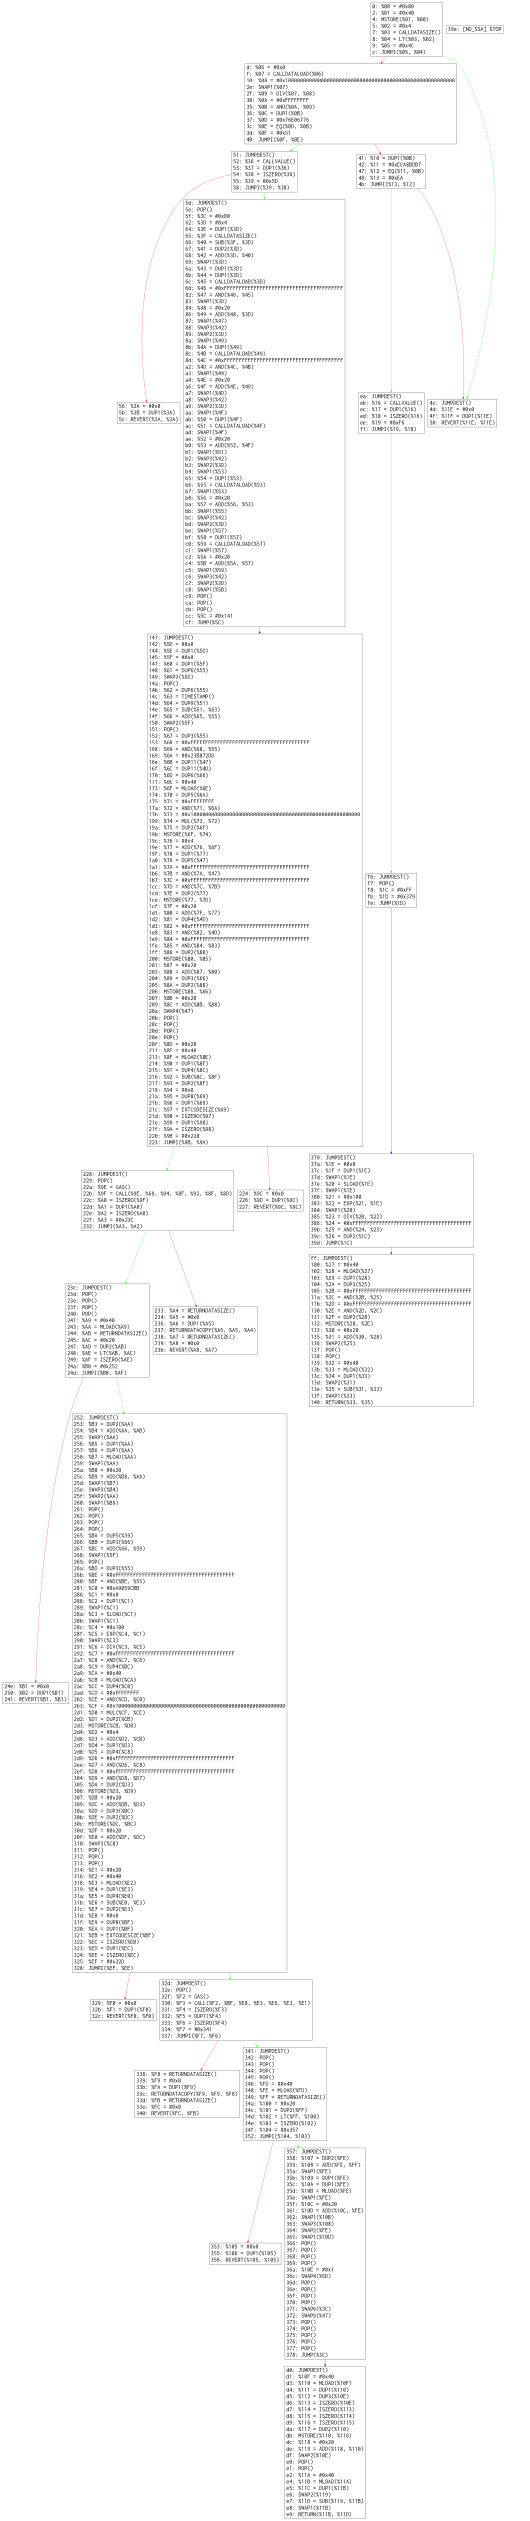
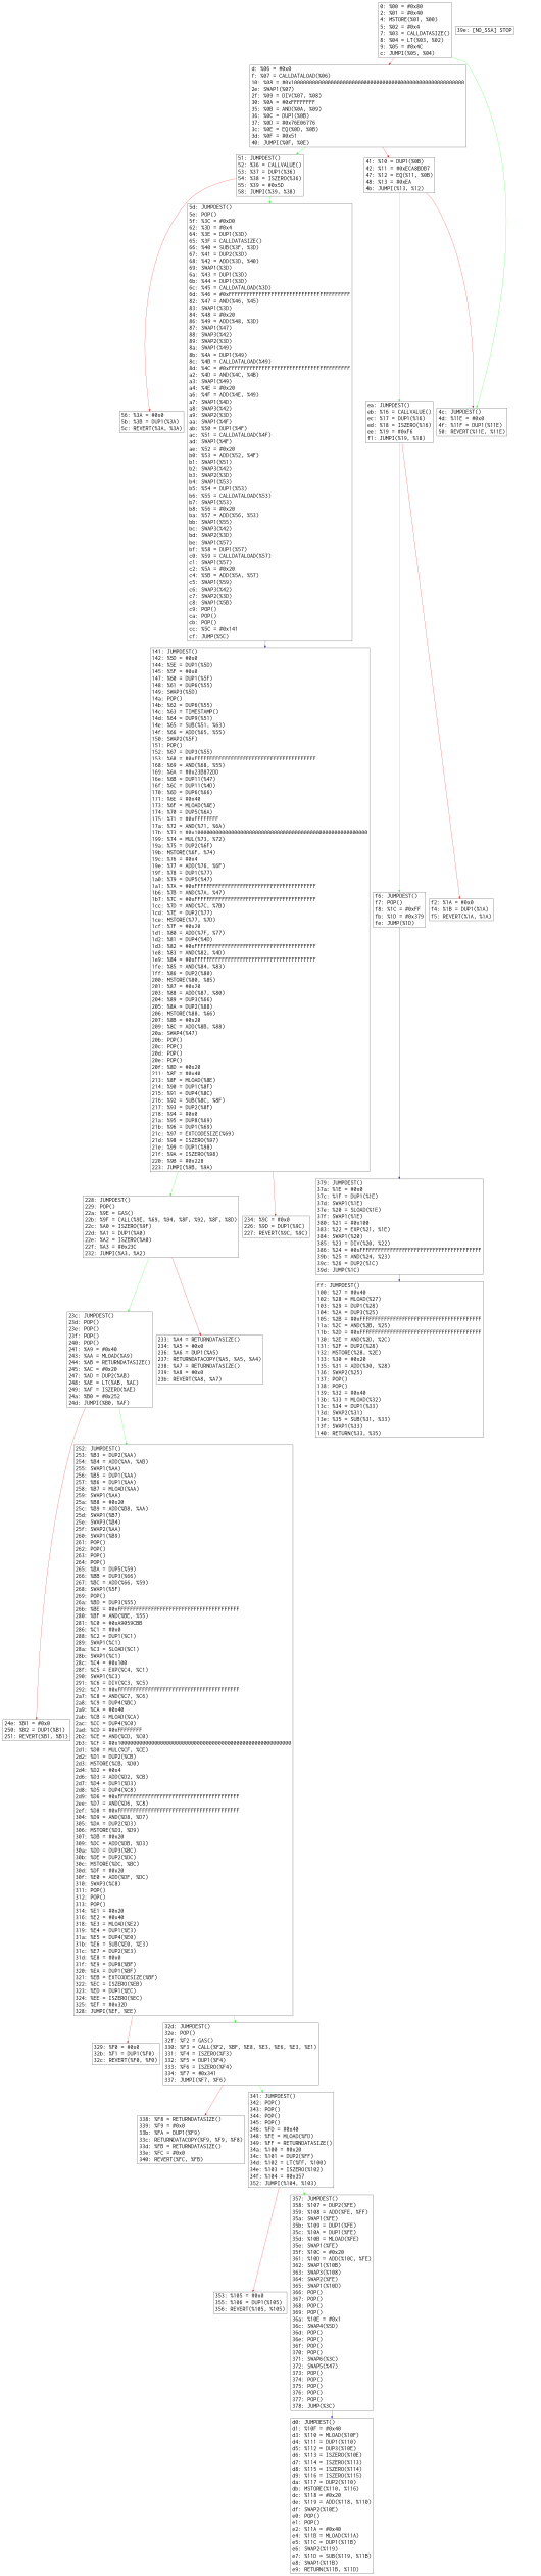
  digraph {
    node [fontname=Courier fontsize=30.0 rank=same shape=box]
    edge [color=red]
    n1 [label="0: %00 = #0x80\l2: %01 = #0x40\l4: MSTORE(%01, %00)\l5: %02 = #0x4\l7: %03 = CALLDATASIZE()\l8: %04 = LT(%03, %02)\l9: %05 = #0x4C\lc: JUMPI(%05, %04)\l"]
    n2 [label="d: %06 = #0x0\lf: %07 = CALLDATALOAD(%06)\l10: %08 = #0x100000000000000000000000000000000000000000000000000000000\l2e: SWAP1(%07)\l2f: %09 = DIV(%07, %08)\l30: %0A = #0xFFFFFFFF\l35: %0B = AND(%0A, %09)\l36: %0C = DUP1(%0B)\l37: %0D = #0x76E06776\l3c: %0E = EQ(%0D, %0B)\l3d: %0F = #0x51\l40: JUMPI(%0F, %0E)\l"]
    n3 [label="41: %10 = DUP1(%0B)\l42: %11 = #0xECA8BDB7\l47: %12 = EQ(%11, %0B)\l48: %13 = #0xEA\l4b: JUMPI(%13, %12)\l"]
    n4 [label="4c: JUMPDEST()\l4d: %11E = #0x0\l4f: %11F = DUP1(%11E)\l50: REVERT(%11E, %11E)\l"]
    n5 [label="51: JUMPDEST()\l52: %36 = CALLVALUE()\l53: %37 = DUP1(%36)\l54: %38 = ISZERO(%36)\l55: %39 = #0x5D\l58: JUMPI(%39, %38)\l"]
    n6 [label="56: %3A = #0x0\l5b: %3B = DUP1(%3A)\l5c: REVERT(%3A, %3A)\l"]
    n7 [label="5d: JUMPDEST()\l5e: POP()\l5f: %3C = #0xD0\l62: %3D = #0x4\l64: %3E = DUP1(%3D)\l65: %3F = CALLDATASIZE()\l66: %40 = SUB(%3F, %3D)\l67: %41 = DUP2(%3D)\l68: %42 = ADD(%3D, %40)\l69: SWAP1(%3D)\l6a: %43 = DUP1(%3D)\l6b: %44 = DUP1(%3D)\l6c: %45 = CALLDATALOAD(%3D)\l6d: %46 = #0xFFFFFFFFFFFFFFFFFFFFFFFFFFFFFFFFFFFFFFFF\l82: %47 = AND(%46, %45)\l83: SWAP1(%3D)\l84: %48 = #0x20\l86: %49 = ADD(%48, %3D)\l87: SWAP1(%47)\l88: SWAP3(%42)\l89: SWAP2(%3D)\l8a: SWAP1(%49)\l8b: %4A = DUP1(%49)\l8c: %4B = CALLDATALOAD(%49)\l8d: %4C = #0xFFFFFFFFFFFFFFFFFFFFFFFFFFFFFFFFFFFFFFFF\la2: %4D = AND(%4C, %4B)\la3: SWAP1(%49)\la4: %4E = #0x20\la6: %4F = ADD(%4E, %49)\la7: SWAP1(%4D)\la8: SWAP3(%42)\la9: SWAP2(%3D)\laa: SWAP1(%4F)\lab: %50 = DUP1(%4F)\lac: %51 = CALLDATALOAD(%4F)\lad: SWAP1(%4F)\lae: %52 = #0x20\lb0: %53 = ADD(%52, %4F)\lb1: SWAP1(%51)\lb2: SWAP3(%42)\lb3: SWAP2(%3D)\lb4: SWAP1(%53)\lb5: %54 = DUP1(%53)\lb6: %55 = CALLDATALOAD(%53)\lb7: SWAP1(%53)\lb8: %56 = #0x20\lba: %57 = ADD(%56, %53)\lbb: SWAP1(%55)\lbc: SWAP3(%42)\lbd: SWAP2(%3D)\lbe: SWAP1(%57)\lbf: %58 = DUP1(%57)\lc0: %59 = CALLDATALOAD(%57)\lc1: SWAP1(%57)\lc2: %5A = #0x20\lc4: %5B = ADD(%5A, %57)\lc5: SWAP1(%59)\lc6: SWAP3(%42)\lc7: SWAP2(%3D)\lc8: SWAP1(%5B)\lc9: POP()\lca: POP()\lcb: POP()\lcc: %5C = #0x141\lcf: JUMP(%5C)\l"]
    n8 [label="d0: JUMPDEST()\ld1: %10F = #0x40\ld3: %110 = MLOAD(%10F)\ld4: %111 = DUP1(%110)\ld5: %112 = DUP3(%10E)\ld6: %113 = ISZERO(%10E)\ld7: %114 = ISZERO(%113)\ld8: %115 = ISZERO(%114)\ld9: %116 = ISZERO(%115)\lda: %117 = DUP2(%110)\ldb: MSTORE(%110, %116)\ldc: %118 = #0x20\lde: %119 = ADD(%118, %110)\ldf: SWAP2(%10E)\le0: POP()\le1: POP()\le2: %11A = #0x40\le4: %11B = MLOAD(%11A)\le5: %11C = DUP1(%11B)\le6: SWAP2(%119)\le7: %11D = SUB(%119, %11B)\le8: SWAP1(%11B)\le9: RETURN(%11B, %11D)\l"]
    n9 [label="ea: JUMPDEST()\leb: %16 = CALLVALUE()\lec: %17 = DUP1(%16)\led: %18 = ISZERO(%16)\lee: %19 = #0xF6\lf1: JUMPI(%19, %18)\l"]
+   n10 [label="f2: %1A = #0x0\lf4: %1B = DUP1(%1A)\lf5: REVERT(%1A, %1A)\l"]
    n11 [label="f6: JUMPDEST()\lf7: POP()\lf8: %1C = #0xFF\lfb: %1D = #0x379\lfe: JUMP(%1D)\l"]
    n12 [label="ff: JUMPDEST()\l100: %27 = #0x40\l102: %28 = MLOAD(%27)\l103: %29 = DUP1(%28)\l104: %2A = DUP3(%25)\l105: %2B = #0xFFFFFFFFFFFFFFFFFFFFFFFFFFFFFFFFFFFFFFFF\l11a: %2C = AND(%2B, %25)\l11b: %2D = #0xFFFFFFFFFFFFFFFFFFFFFFFFFFFFFFFFFFFFFFFF\l130: %2E = AND(%2D, %2C)\l131: %2F = DUP2(%28)\l132: MSTORE(%28, %2E)\l133: %30 = #0x20\l135: %31 = ADD(%30, %28)\l136: SWAP2(%25)\l137: POP()\l138: POP()\l139: %32 = #0x40\l13b: %33 = MLOAD(%32)\l13c: %34 = DUP1(%33)\l13d: SWAP2(%31)\l13e: %35 = SUB(%31, %33)\l13f: SWAP1(%33)\l140: RETURN(%33, %35)\l"]
    n13 [label="141: JUMPDEST()\l142: %5D = #0x0\l144: %5E = DUP1(%5D)\l145: %5F = #0x0\l147: %60 = DUP1(%5F)\l148: %61 = DUP6(%55)\l149: SWAP3(%5D)\l14a: POP()\l14b: %62 = DUP6(%55)\l14c: %63 = TIMESTAMP()\l14d: %64 = DUP9(%51)\l14e: %65 = SUB(%51, %63)\l14f: %66 = ADD(%65, %55)\l150: SWAP2(%5F)\l151: POP()\l152: %67 = DUP3(%55)\l153: %68 = #0xFFFFFFFFFFFFFFFFFFFFFFFFFFFFFFFFFFFFFFFF\l168: %69 = AND(%68, %55)\l169: %6A = #0x23B872DD\l16e: %6B = DUP11(%47)\l16f: %6C = DUP11(%4D)\l170: %6D = DUP6(%66)\l171: %6E = #0x40\l173: %6F = MLOAD(%6E)\l174: %70 = DUP5(%6A)\l175: %71 = #0xFFFFFFFF\l17a: %72 = AND(%71, %6A)\l17b: %73 = #0x100000000000000000000000000000000000000000000000000000000\l199: %74 = MUL(%73, %72)\l19a: %75 = DUP2(%6F)\l19b: MSTORE(%6F, %74)\l19c: %76 = #0x4\l19e: %77 = ADD(%76, %6F)\l19f: %78 = DUP1(%77)\l1a0: %79 = DUP5(%47)\l1a1: %7A = #0xFFFFFFFFFFFFFFFFFFFFFFFFFFFFFFFFFFFFFFFF\l1b6: %7B = AND(%7A, %47)\l1b7: %7C = #0xFFFFFFFFFFFFFFFFFFFFFFFFFFFFFFFFFFFFFFFF\l1cc: %7D = AND(%7C, %7B)\l1cd: %7E = DUP2(%77)\l1ce: MSTORE(%77, %7D)\l1cf: %7F = #0x20\l1d1: %80 = ADD(%7F, %77)\l1d2: %81 = DUP4(%4D)\l1d3: %82 = #0xFFFFFFFFFFFFFFFFFFFFFFFFFFFFFFFFFFFFFFFF\l1e8: %83 = AND(%82, %4D)\l1e9: %84 = #0xFFFFFFFFFFFFFFFFFFFFFFFFFFFFFFFFFFFFFFFF\l1fe: %85 = AND(%84, %83)\l1ff: %86 = DUP2(%80)\l200: MSTORE(%80, %85)\l201: %87 = #0x20\l203: %88 = ADD(%87, %80)\l204: %89 = DUP3(%66)\l205: %8A = DUP2(%88)\l206: MSTORE(%88, %66)\l207: %8B = #0x20\l209: %8C = ADD(%8B, %88)\l20a: SWAP4(%47)\l20b: POP()\l20c: POP()\l20d: POP()\l20e: POP()\l20f: %8D = #0x20\l211: %8E = #0x40\l213: %8F = MLOAD(%8E)\l214: %90 = DUP1(%8F)\l215: %91 = DUP4(%8C)\l216: %92 = SUB(%8C, %8F)\l217: %93 = DUP2(%8F)\l218: %94 = #0x0\l21a: %95 = DUP8(%69)\l21b: %96 = DUP1(%69)\l21c: %97 = EXTCODESIZE(%69)\l21d: %98 = ISZERO(%97)\l21e: %99 = DUP1(%98)\l21f: %9A = ISZERO(%98)\l220: %9B = #0x228\l223: JUMPI(%9B, %9A)\l"]
-   n14 [label="224: %9C = #0x0\l226: %9D = DUP1(%9C)\l227: REVERT(%9C, %9C)\l"]
+   n14 [label="234: %9C = #0x0\l226: %9D = DUP1(%9C)\l227: REVERT(%9C, %9C)\l"]
    n15 [label="228: JUMPDEST()\l229: POP()\l22a: %9E = GAS()\l22b: %9F = CALL(%9E, %69, %94, %8F, %92, %8F, %8D)\l22c: %A0 = ISZERO(%9F)\l22d: %A1 = DUP1(%A0)\l22e: %A2 = ISZERO(%A0)\l22f: %A3 = #0x23C\l232: JUMPI(%A3, %A2)\l"]
    n16 [label="233: %A4 = RETURNDATASIZE()\l234: %A5 = #0x0\l236: %A6 = DUP1(%A5)\l237: RETURNDATACOPY(%A5, %A5, %A4)\l238: %A7 = RETURNDATASIZE()\l239: %A8 = #0x0\l23b: REVERT(%A8, %A7)\l"]
    n17 [label="23c: JUMPDEST()\l23d: POP()\l23e: POP()\l23f: POP()\l240: POP()\l241: %A9 = #0x40\l243: %AA = MLOAD(%A9)\l244: %AB = RETURNDATASIZE()\l245: %AC = #0x20\l247: %AD = DUP2(%AB)\l248: %AE = LT(%AB, %AC)\l249: %AF = ISZERO(%AE)\l24a: %B0 = #0x252\l24d: JUMPI(%B0, %AF)\l"]
-   n18 [label="24e: %B1 = #0x0\l250: %B2 = DUP1(%B1)\l241: REVERT(%B1, %B1)\l"]
+   n18 [label="24e: %B1 = #0x0\l250: %B2 = DUP1(%B1)\l251: REVERT(%B1, %B1)\l"]
    n19 [label="252: JUMPDEST()\l253: %B3 = DUP2(%AA)\l254: %B4 = ADD(%AA, %AB)\l255: SWAP1(%AA)\l256: %B5 = DUP1(%AA)\l257: %B6 = DUP1(%AA)\l258: %B7 = MLOAD(%AA)\l259: SWAP1(%AA)\l25a: %B8 = #0x20\l25c: %B9 = ADD(%B8, %AA)\l25d: SWAP1(%B7)\l25e: SWAP3(%B4)\l25f: SWAP2(%AA)\l260: SWAP1(%B9)\l261: POP()\l262: POP()\l263: POP()\l264: POP()\l265: %BA = DUP5(%59)\l266: %BB = DUP3(%66)\l267: %BC = ADD(%66, %59)\l268: SWAP1(%5F)\l269: POP()\l26a: %BD = DUP3(%55)\l26b: %BE = #0xFFFFFFFFFFFFFFFFFFFFFFFFFFFFFFFFFFFFFFFF\l280: %BF = AND(%BE, %55)\l281: %C0 = #0xA9059CBB\l286: %C1 = #0x0\l288: %C2 = DUP1(%C1)\l289: SWAP1(%C1)\l28a: %C3 = SLOAD(%C1)\l28b: SWAP1(%C1)\l28c: %C4 = #0x100\l28f: %C5 = EXP(%C4, %C1)\l290: SWAP1(%C3)\l291: %C6 = DIV(%C3, %C5)\l292: %C7 = #0xFFFFFFFFFFFFFFFFFFFFFFFFFFFFFFFFFFFFFFFF\l2a7: %C8 = AND(%C7, %C6)\l2a8: %C9 = DUP4(%BC)\l2a9: %CA = #0x40\l2ab: %CB = MLOAD(%CA)\l2ac: %CC = DUP4(%C0)\l2ad: %CD = #0xFFFFFFFF\l2b2: %CE = AND(%CD, %C0)\l2b3: %CF = #0x100000000000000000000000000000000000000000000000000000000\l2d1: %D0 = MUL(%CF, %CE)\l2d2: %D1 = DUP2(%CB)\l2d3: MSTORE(%CB, %D0)\l2d4: %D2 = #0x4\l2d6: %D3 = ADD(%D2, %CB)\l2d7: %D4 = DUP1(%D3)\l2d8: %D5 = DUP4(%C8)\l2d9: %D6 = #0xFFFFFFFFFFFFFFFFFFFFFFFFFFFFFFFFFFFFFFFF\l2ee: %D7 = AND(%D6, %C8)\l2ef: %D8 = #0xFFFFFFFFFFFFFFFFFFFFFFFFFFFFFFFFFFFFFFFF\l304: %D9 = AND(%D8, %D7)\l305: %DA = DUP2(%D3)\l306: MSTORE(%D3, %D9)\l307: %DB = #0x20\l309: %DC = ADD(%DB, %D3)\l30a: %DD = DUP3(%BC)\l30b: %DE = DUP2(%DC)\l30c: MSTORE(%DC, %BC)\l30d: %DF = #0x20\l30f: %E0 = ADD(%DF, %DC)\l310: SWAP3(%C8)\l311: POP()\l312: POP()\l313: POP()\l314: %E1 = #0x20\l316: %E2 = #0x40\l318: %E3 = MLOAD(%E2)\l319: %E4 = DUP1(%E3)\l31a: %E5 = DUP4(%E0)\l31b: %E6 = SUB(%E0, %E3)\l31c: %E7 = DUP2(%E3)\l31d: %E8 = #0x0\l31f: %E9 = DUP8(%BF)\l320: %EA = DUP1(%BF)\l321: %EB = EXTCODESIZE(%BF)\l322: %EC = ISZERO(%EB)\l323: %ED = DUP1(%EC)\l324: %EE = ISZERO(%EC)\l325: %EF = #0x32D\l328: JUMPI(%EF, %EE)\l"]
    n20 [label="329: %F0 = #0x0\l32b: %F1 = DUP1(%F0)\l32c: REVERT(%F0, %F0)\l"]
    n21 [label="32d: JUMPDEST()\l32e: POP()\l32f: %F2 = GAS()\l330: %F3 = CALL(%F2, %BF, %E8, %E3, %E6, %E3, %E1)\l331: %F4 = ISZERO(%F3)\l332: %F5 = DUP1(%F4)\l333: %F6 = ISZERO(%F4)\l334: %F7 = #0x341\l337: JUMPI(%F7, %F6)\l"]
    n22 [label="338: %F8 = RETURNDATASIZE()\l339: %F9 = #0x0\l33b: %FA = DUP1(%F9)\l33c: RETURNDATACOPY(%F9, %F9, %F8)\l33d: %FB = RETURNDATASIZE()\l33e: %FC = #0x0\l340: REVERT(%FC, %FB)\l"]
    n23 [label="341: JUMPDEST()\l342: POP()\l343: POP()\l344: POP()\l345: POP()\l346: %FD = #0x40\l348: %FE = MLOAD(%FD)\l349: %FF = RETURNDATASIZE()\l34a: %100 = #0x20\l34c: %101 = DUP2(%FF)\l34d: %102 = LT(%FF, %100)\l34e: %103 = ISZERO(%102)\l34f: %104 = #0x357\l352: JUMPI(%104, %103)\l"]
    n24 [label="353: %105 = #0x0\l355: %106 = DUP1(%105)\l356: REVERT(%105, %105)\l"]
    n25 [label="357: JUMPDEST()\l358: %107 = DUP2(%FE)\l359: %108 = ADD(%FE, %FF)\l35a: SWAP1(%FE)\l35b: %109 = DUP1(%FE)\l35c: %10A = DUP1(%FE)\l35d: %10B = MLOAD(%FE)\l35e: SWAP1(%FE)\l35f: %10C = #0x20\l361: %10D = ADD(%10C, %FE)\l362: SWAP1(%10B)\l363: SWAP3(%108)\l364: SWAP2(%FE)\l365: SWAP1(%10D)\l366: POP()\l367: POP()\l368: POP()\l369: POP()\l36a: %10E = #0x1\l36c: SWAP4(%5D)\l36d: POP()\l36e: POP()\l36f: POP()\l370: POP()\l371: SWAP6(%3C)\l372: SWAP5(%47)\l373: POP()\l374: POP()\l375: POP()\l376: POP()\l377: POP()\l378: JUMP(%3C)\l"]
    n26 [label="379: JUMPDEST()\l37a: %1E = #0x0\l37c: %1F = DUP1(%1E)\l37d: SWAP1(%1E)\l37e: %20 = SLOAD(%1E)\l37f: SWAP1(%1E)\l380: %21 = #0x100\l383: %22 = EXP(%21, %1E)\l384: SWAP1(%20)\l385: %23 = DIV(%20, %22)\l386: %24 = #0xFFFFFFFFFFFFFFFFFFFFFFFFFFFFFFFFFFFFFFFF\l39b: %25 = AND(%24, %23)\l39c: %26 = DUP2(%1C)\l39d: JUMP(%1C)\l"]
    n27 [label="39e: [NO_SSA] STOP\l"]
    subgraph sub_1 {
      n1
      n2
      n3
      n4
      n5
      n6
      n7
      n8
      n9
+     n10
      n11
      n12
      n13
      n14
      n15
      n16
      n17
      n18
      n19
      n20
      n21
      n22
      n23
      n24
      n25
      n26
      n27
    }
    n1 -> n2
    n1 -> n4 [color=green]
    n2 -> n3
    n2 -> n5 [color=green]
    n3 -> n4
    n3 -> n9 [color=green]
    n5 -> n6
    n5 -> n7 [color=green]
    n7 -> n13 [color=blue]
+   n9 -> n10
    n9 -> n11 [color=green]
    n11 -> n26 [color=blue]
    n13 -> n14
    n13 -> n15 [color=green]
    n15 -> n16
    n15 -> n17 [color=green]
    n17 -> n18
    n17 -> n19 [color=green]
    n19 -> n20
    n19 -> n21 [color=green]
    n21 -> n22
    n21 -> n23 [color=green]
    n23 -> n24
    n23 -> n25 [color=green]
    n25 -> n8 [color=blue]
    n26 -> n12 [color=blue]
  }
